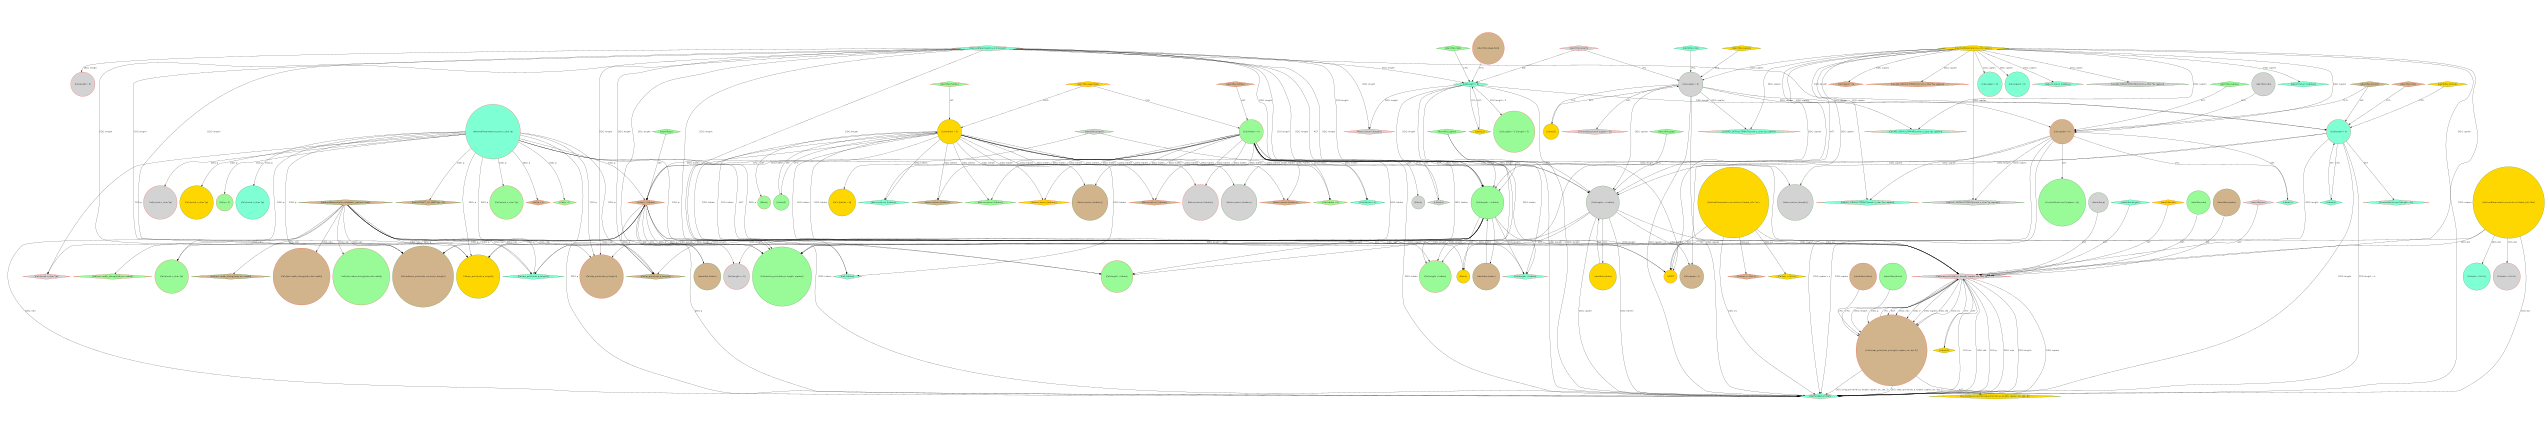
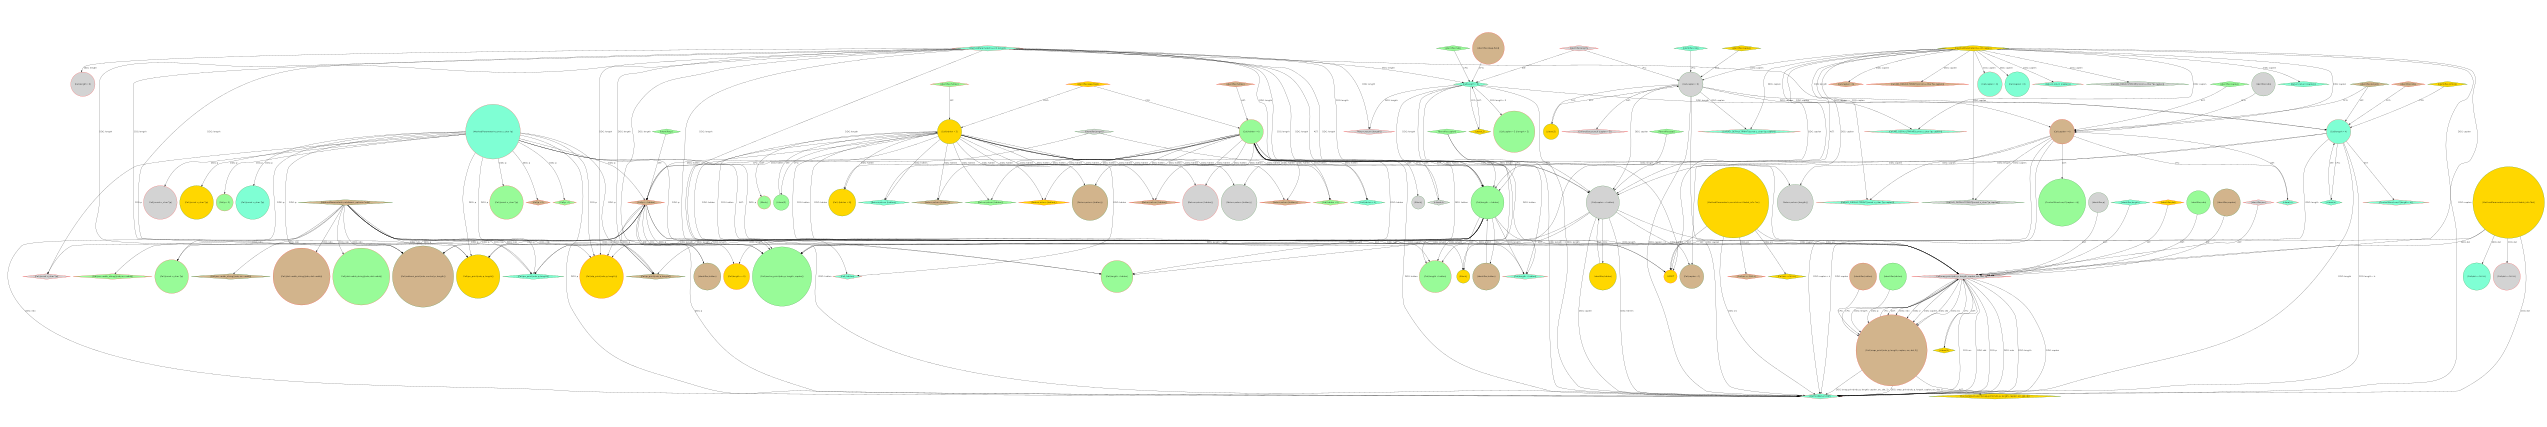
  digraph {
    fontname=Montserrat
    node [color=darkgreen fillcolor=tan fontname=Montserrat shape=diamond style=filled]
    edge [fontname=Montserrat]
    n1 [color=red fillcolor=lightgrey label="(Call,snap_print(ndo, p, length, caplen, src, dst, 2))"]
    n2 [color=red label="(Call,!snap_print(ndo, p, length, caplen, src, dst, 2))" shape=circle]
    n3 [color=red fillcolor=aquamarine label="(MethodReturn,RET)"]
    n4 [fillcolor=gold label="(Literal,2)"]
    n5 [fillcolor=gold label="(ControlStructure,if (!snap_print(ndo, p, length, caplen, src, dst, 2)))"]
    n6 [label="(MethodParameterIn,netdissect_options *ndo)"]
    n7 [color=red fillcolor=palegreen label="(Call,(dst->addr_string)(ndo, dst->addr))" shape=circle]
    n8 [color=red fillcolor=palegreen label="(Call,(src->addr_string)(ndo, src->addr))"]
    n9 [fillcolor=palegreen label="(Call,isoclns_print(ndo, p, length, caplen))" shape=circle]
    n10 [label="(Call,netbeui_print(ndo, control, p, length))" shape=circle]
-   n11 [color=red label="(Call,stp_print(ndo, p, length))" shape=circle]
+   n11 [color=red fillcolor=gold label="(Call,stp_print(ndo, p, length))" shape=circle]
    n12 [label="(Call,(src->addr_string)(ndo, src->addr))"]
    n13 [fillcolor=aquamarine label="(Call,ipx_print(ndo, p, length))"]
    n14 [color=red label="(Call,(dst->addr_string)(ndo, dst->addr))" shape=circle]
    n15 [fillcolor=gold label="(Call,ipx_print(ndo, p, length))" shape=circle]
    n16 [label="(Call,ip_print(ndo, p, length))"]
    n17 [color=red fillcolor=gold label=1000117 shape=circle]
    n18 [color=red label="(Call,p += hdrlen)"]
    n19 [color=red fillcolor=lightgrey label="(Call,(const u_char *)p)"]
    n20 [fillcolor=gold label="(Block,)" shape=circle]
    n21 [color=red fillcolor=palegreen label="(Call,(const u_char *)p)" shape=circle]
    n22 [label="(Identifier,hdrlen)" shape=circle]
    n23 [color=red fillcolor=palegreen label="(Call,hdrlen = 4)" shape=circle]
    n24 [fillcolor=palegreen label="(Call,length -= hdrlen)" shape=circle]
    n25 [fillcolor=lightgrey label="(Call,caplen -= hdrlen)" shape=circle]
    n26 [fillcolor=lightgrey label="(Block,)" shape=circle]
    n27 [fillcolor=aquamarine label="(Return,return (hdrlen);)"]
    n28 [color=red fillcolor=gold label="(Return,return (hdrlen);)"]
    n29 [color=red fillcolor=palegreen label="(Call,length + hdrlen)" shape=circle]
    n30 [fillcolor=palegreen label="(Return,return (hdrlen);)"]
    n31 [color=red fillcolor=aquamarine label="(Call,-hdrlen)"]
    n32 [color=red label="(Return,return (hdrlen);)"]
    n33 [color=red label="(Return,return (hdrlen);)"]
    n34 [fillcolor=gold label="(Call,-(hdrlen + 5))" shape=circle]
    n35 [label="(Return,return (hdrlen);)" shape=circle]
    n36 [label="(Return,return (hdrlen);)"]
    n37 [color=red fillcolor=lightgrey label="(Return,return (hdrlen);)" shape=circle]
    n38 [fillcolor=aquamarine label="(Call,hdrlen + 5)"]
    n39 [color=red fillcolor=palegreen label="(Call,length + hdrlen)" shape=circle]
    n40 [color=red fillcolor=aquamarine label="(Call,length + hdrlen)"]
    n41 [fillcolor=lightgrey label="(Return,return (hdrlen);)" shape=circle]
    n42 [color=red fillcolor=palegreen label="(Call,hdrlen + 5)"]
    n43 [fillcolor=lightgrey label="(Literal,4)"]
-   n44 [color=red fillcolor=lightgrey label="(Call,length == 0)" shape=circle]
+   n44 [color=red fillcolor=gold label="(Call,length == 0)" shape=circle]
    n45 [label="(Identifier,hdrlen)" shape=circle]
    n46 [fillcolor=gold label="(Identifier,hdrlen)" shape=circle]
    n47 [label="(Call,caplen < 1)" shape=circle]
    n48 [fillcolor=gold label="(Call,hdrlen = 3)" shape=circle]
    n49 [color=red fillcolor=palegreen label="(Block,)" shape=circle]
    n50 [fillcolor=palegreen label="(Literal,3)" shape=circle]
    n51 [color=red fillcolor=aquamarine label="(MethodParameterIn,const u_char *p)" shape=circle]
    n52 [color=red fillcolor=lightgrey label="(Call,(const u_char *)p)" shape=circle]
    n53 [fillcolor=gold label="(Call,(const u_char *)p)" shape=circle]
    n54 [color=red fillcolor=palegreen label="(Call,p + 2)" shape=circle]
    n55 [fillcolor=aquamarine label="(Call,(const u_char *)p)" shape=circle]
-   n56 [label="(Call,EXTRACT_LE_16BITS(p + 2))"]
    n57 [color=red fillcolor=palegreen label="(Call,(const u_char *)p)" shape=circle]
    n58 [color=red label="(Call,p + 2)"]
    n59 [color=red fillcolor=palegreen label="(Call,p + 1)"]
    n60 [fillcolor=aquamarine label="(Call,length < 3)"]
    n61 [color=red fillcolor=aquamarine label="(Call,length < 4)" shape=circle]
    n62 [fillcolor=gold label="(Literal,3)"]
    n63 [color=red fillcolor=palegreen label="(Call,caplen < 3 || length < 3)" shape=circle]
    n64 [color=red fillcolor=lightgrey label="(Return,return (length);)"]
    n65 [fillcolor=lightgrey label="(Return,return (length);)" shape=circle]
    n66 [color=red fillcolor=aquamarine label="(ControlStructure,if (length < 4))"]
    n67 [fillcolor=aquamarine label="(Literal,4)"]
    n68 [color=red fillcolor=aquamarine label="(MethodParameterIn,u_int length)"]
    n69 [color=red fillcolor=lightgrey label="(Call,length < 3)" shape=circle]
    n70 [fillcolor=lightgrey label="(Call,caplen < 3)" shape=circle]
    n71 [color=red label="(Call,caplen < 4)" shape=circle]
    n72 [color=red fillcolor=aquamarine label="(Call,ND_DEFAULTPRINT((const u_char *)p, caplen))"]
    n73 [fillcolor=gold label="(Literal,3)" shape=circle]
    n74 [color=red fillcolor=lightgrey label="(ControlStructure,if (caplen < 3))"]
    n75 [color=red fillcolor=aquamarine label="(Call,ND_DEFAULTPRINT((const u_char *)p, caplen))"]
    n76 [color=red fillcolor=aquamarine label="(Call,ND_DEFAULTPRINT((const u_char *)p, caplen))"]
    n77 [fillcolor=lightgrey label="(Call,ND_DEFAULTPRINT((const u_char *)p, caplen))"]
    n78 [fillcolor=palegreen label="(ControlStructure,if (caplen < 4))" shape=circle]
    n79 [color=red fillcolor=aquamarine label="(Literal,4)"]
    n80 [fillcolor=gold label="(MethodParameterIn,u_int caplen)"]
    n81 [color=red label="(Call,caplen < 3)"]
    n82 [color=red label="(Call,ND_DEFAULTPRINT((const u_char *)p, caplen))"]
    n83 [color=red fillcolor=aquamarine label="(Call,caplen > 0)" shape=circle]
    n84 [fillcolor=aquamarine label="(Call,caplen > 0)" shape=circle]
    n85 [color=red fillcolor=aquamarine label="(Return,return (caplen);)"]
    n86 [fillcolor=lightgrey label="(Call,ND_DEFAULTPRINT((const u_char *)p, caplen))"]
    n87 [fillcolor=aquamarine label="(Return,return (caplen);)"]
    n88 [fillcolor=gold label="(MethodParameterIn,const struct lladdr_info *src)" shape=circle]
    n89 [color=red label="(Call,src == NULL)"]
    n90 [fillcolor=gold label="(Call,src == NULL)"]
    n91 [fillcolor=gold label="(MethodParameterIn,const struct lladdr_info *dst)" shape=circle]
    n92 [fillcolor=aquamarine label="(Call,dst == NULL)" shape=circle]
    n93 [color=red fillcolor=lightgrey label="(Call,dst == NULL)" shape=circle]
    n94 [fillcolor=lightgrey label="(Identifier,p)" shape=circle]
    n95 [color=red label="(Identifier,ndo)"]
    n96 [color=red label="(Identifier,dsap_field)" shape=circle]
    n97 [fillcolor=aquamarine label="(Identifier,length)"]
    n98 [fillcolor=gold label="(Identifier,caplen)"]
    n99 [label="(Identifier,length)"]
    n100 [fillcolor=lightgrey label="(Identifier,ndo)" shape=circle]
    n101 [fillcolor=palegreen label="(Identifier,p)"]
    n102 [fillcolor=aquamarine label="(Identifier,ndo)"]
    n103 [color=red fillcolor=gold label="(Identifier,ssap_field)"]
    n104 [fillcolor=palegreen label="(Identifier,ssap)"]
    n105 [fillcolor=palegreen label="(Identifier,caplen)"]
    n106 [fillcolor=palegreen label="(Identifier,ndo)"]
    n107 [fillcolor=palegreen label="(Identifier,caplen)"]
    n108 [color=red fillcolor=palegreen label="(Identifier,hdrlen)"]
    n109 [fillcolor=gold label="(Identifier,control)"]
    n110 [color=red fillcolor=lightgrey label="(Identifier,length)"]
    n111 [color=red label="(Identifier,hdrlen)"]
    n112 [fillcolor=palegreen label="(Identifier,hdrlen)" shape=circle]
    n113 [fillcolor=lightgrey label="(Identifier,length)"]
    n114 [color=red fillcolor=gold label="(Identifier,dst)"]
    n115 [fillcolor=palegreen label="(Identifier,ndo)" shape=circle]
    n116 [color=red label="(Identifier,hdrlen)" shape=circle]
    n117 [label="(Identifier,caplen)" shape=circle]
    n118 [color=red fillcolor=lightgrey label="(Identifier,src)"]
    n1 -> n2 [label="AST: "]
    n1 -> n2 [label="DDG: ndo"]
    n1 -> n2 [label="DDG: 2"]
    n1 -> n2 [label="DDG: caplen"]
    n1 -> n2 [label="DDG: dst"]
    n1 -> n2 [label="DDG: src"]
    n1 -> n2 [label="DDG: length"]
    n1 -> n2 [label="DDG: p"]
    n1 -> n3 [label="DDG: src"]
    n1 -> n3 [label="DDG: dst"]
    n1 -> n3 [label="DDG: p"]
    n1 -> n3 [label="DDG: ndo"]
    n1 -> n3 [label="DDG: length"]
    n1 -> n3 [label="DDG: caplen"]
    n1 -> n4 [label="CFG: "]
    n2 -> n1 [label="CFG: "]
    n2 -> n3 [label="DDG: snap_print(ndo, p, length, caplen, src, dst, 2)"]
    n2 -> n3 [label="DDG: !snap_print(ndo, p, length, caplen, src, dst, 2)"]
    n2 -> n5 [label="AST: "]
    n4 -> n1 [label="AST: "]
    n6 -> n1 [label="DDG: ndo"]
    n6 -> n3 [label="DDG: ndo"]
    n6 -> n7 [label="DDG: ndo"]
    n6 -> n8 [label="DDG: ndo"]
    n6 -> n9 [label="DDG: ndo"]
    n6 -> n10 [label="DDG: ndo"]
    n6 -> n11 [label="DDG: ndo"]
    n6 -> n12 [label="DDG: ndo"]
    n6 -> n13 [label="DDG: ndo"]
    n6 -> n14 [label="DDG: ndo"]
    n6 -> n15 [label="DDG: ndo"]
    n6 -> n16 [label="DDG: ndo"]
    n6 -> n17 [label="AST: "]
    n18 -> n1 [label="DDG: p"]
    n18 -> n3 [label="DDG: p"]
    n18 -> n9 [label="DDG: p"]
    n18 -> n10 [label="DDG: p"]
-   n18 -> n31 [label="DDG: p"]
+   n18 -> n11 [label="DDG: p"]
    n18 -> n15 [label="DDG: p"]
    n18 -> n16 [label="DDG: p"]
    n18 -> n19 [label="DDG: p"]
    n18 -> n20 [label="AST: "]
    n18 -> n21 [label="DDG: p"]
    n18 -> n22 [label="CFG: "]
    n22 -> n18 [label="AST: "]
    n23 -> n3 [label="DDG: hdrlen"]
    n23 -> n18 [label="DDG: hdrlen"]
    n23 -> n24 [label="DDG: hdrlen"]
    n23 -> n25 [label="DDG: hdrlen"]
    n23 -> n26 [label="AST: "]
    n23 -> n27 [label="DDG: hdrlen"]
    n23 -> n28 [label="DDG: hdrlen"]
    n23 -> n29 [label="DDG: hdrlen"]
    n23 -> n30 [label="DDG: hdrlen"]
    n23 -> n31 [label="DDG: hdrlen"]
    n23 -> n32 [label="DDG: hdrlen"]
    n23 -> n33 [label="DDG: hdrlen"]
    n23 -> n34 [label="DDG: hdrlen"]
    n23 -> n35 [label="DDG: hdrlen"]
    n23 -> n36 [label="DDG: hdrlen"]
    n23 -> n37 [label="DDG: hdrlen"]
    n23 -> n38 [label="DDG: hdrlen"]
    n23 -> n39 [label="DDG: hdrlen"]
    n23 -> n40 [label="DDG: hdrlen"]
    n23 -> n41 [label="DDG: hdrlen"]
    n23 -> n42 [label="DDG: hdrlen"]
    n23 -> n43 [label="CFG: "]
    n24 -> n1 [label="DDG: length"]
    n24 -> n9 [label="DDG: length"]
    n24 -> n10 [label="DDG: length"]
    n24 -> n11 [label="DDG: length"]
    n24 -> n15 [label="DDG: length"]
    n24 -> n16 [label="DDG: length"]
    n24 -> n20 [label="AST: "]
    n24 -> n29 [label="DDG: length"]
    n24 -> n39 [label="DDG: length"]
    n24 -> n40 [label="DDG: length"]
    n24 -> n44 [label="DDG: length"]
    n24 -> n45 [label="CFG: "]
    n25 -> n1 [label="DDG: caplen"]
    n25 -> n3 [label="DDG: caplen"]
    n25 -> n3 [label="DDG: hdrlen"]
    n25 -> n9 [label="DDG: caplen"]
    n25 -> n20 [label="AST: "]
    n25 -> n46 [label="CFG: "]
    n25 -> n47 [label="DDG: caplen"]
    n43 -> n23 [label="AST: "]
    n45 -> n24 [label="AST: "]
    n46 -> n25 [label="AST: "]
    n48 -> n3 [label="DDG: hdrlen"]
    n48 -> n18 [label="DDG: hdrlen"]
    n48 -> n24 [label="DDG: hdrlen"]
    n48 -> n25 [label="DDG: hdrlen"]
    n48 -> n27 [label="DDG: hdrlen"]
    n48 -> n28 [label="DDG: hdrlen"]
    n48 -> n29 [label="DDG: hdrlen"]
    n48 -> n30 [label="DDG: hdrlen"]
    n48 -> n31 [label="DDG: hdrlen"]
    n48 -> n32 [label="DDG: hdrlen"]
    n48 -> n33 [label="DDG: hdrlen"]
+   n48 -> n34 [label="DDG: hdrlen"]
    n48 -> n35 [label="DDG: hdrlen"]
    n48 -> n36 [label="DDG: hdrlen"]
    n48 -> n37 [label="DDG: hdrlen"]
    n48 -> n38 [label="DDG: hdrlen"]
    n48 -> n39 [label="DDG: hdrlen"]
    n48 -> n40 [label="DDG: hdrlen"]
    n48 -> n41 [label="DDG: hdrlen"]
    n48 -> n42 [label="DDG: hdrlen"]
    n48 -> n49 [label="AST: "]
    n48 -> n50 [label="CFG: "]
    n50 -> n48 [label="AST: "]
    n51 -> n1 [label="DDG: p"]
    n51 -> n3 [label="DDG: p"]
    n51 -> n9 [label="DDG: p"]
    n51 -> n10 [label="DDG: p"]
    n51 -> n11 [label="DDG: p"]
    n51 -> n13 [label="DDG: p"]
    n51 -> n15 [label="DDG: p"]
    n51 -> n16 [label="DDG: p"]
    n51 -> n17 [label="AST: "]
    n51 -> n18 [label="DDG: p"]
    n51 -> n19 [label="DDG: p"]
    n51 -> n21 [label="DDG: p"]
    n51 -> n52 [label="DDG: p"]
    n51 -> n53 [label="DDG: p"]
    n51 -> n54 [label="DDG: p"]
    n51 -> n55 [label="DDG: p"]
-   n51 -> n56 [label="DDG: p"]
    n51 -> n57 [label="DDG: p"]
    n51 -> n58 [label="DDG: p"]
    n51 -> n59 [label="DDG: p"]
    n60 -> n3 [label="DDG: length"]
    n60 -> n3 [label="DDG: length < 3"]
    n60 -> n13 [label="DDG: length"]
    n60 -> n24 [label="DDG: length"]
    n60 -> n61 [label="DDG: length"]
    n60 -> n62 [label="CFG: "]
    n60 -> n63 [label="DDG: length < 3"]
    n60 -> n64 [label="DDG: length"]
    n61 -> n3 [label="DDG: length"]
    n61 -> n3 [label="DDG: length < 4"]
    n61 -> n13 [label="DDG: length"]
    n61 -> n24 [label="DDG: length"]
    n61 -> n65 [label="DDG: length"]
    n61 -> n66 [label="AST: "]
    n61 -> n67 [label="CFG: "]
    n62 -> n60 [label="AST: "]
    n67 -> n61 [label="AST: "]
    n68 -> n1 [label="DDG: length"]
    n68 -> n9 [label="DDG: length"]
    n68 -> n10 [label="DDG: length"]
    n68 -> n11 [label="DDG: length"]
    n68 -> n13 [label="DDG: length"]
    n68 -> n15 [label="DDG: length"]
    n68 -> n16 [label="DDG: length"]
    n68 -> n17 [label="AST: "]
    n68 -> n24 [label="DDG: length"]
    n68 -> n29 [label="DDG: length"]
    n68 -> n39 [label="DDG: length"]
    n68 -> n40 [label="DDG: length"]
    n68 -> n44 [label="DDG: length"]
    n68 -> n60 [label="DDG: length"]
    n68 -> n61 [label="DDG: length"]
    n68 -> n64 [label="DDG: length"]
    n68 -> n65 [label="DDG: length"]
    n68 -> n69 [label="DDG: length"]
    n70 -> n3 [label="DDG: caplen < 3"]
    n70 -> n3 [label="DDG: caplen"]
    n70 -> n25 [label="DDG: caplen"]
    n70 -> n71 [label="DDG: caplen"]
    n70 -> n72 [label="DDG: caplen"]
    n70 -> n73 [label="CFG: "]
    n70 -> n74 [label="AST: "]
    n70 -> n75 [label="DDG: caplen"]
    n71 -> n3 [label="DDG: caplen < 4"]
    n71 -> n3 [label="DDG: caplen"]
    n71 -> n25 [label="DDG: caplen"]
    n71 -> n76 [label="DDG: caplen"]
    n71 -> n77 [label="DDG: caplen"]
    n71 -> n78 [label="AST: "]
    n71 -> n79 [label="CFG: "]
    n73 -> n70 [label="AST: "]
    n79 -> n71 [label="AST: "]
    n80 -> n1 [label="DDG: caplen"]
    n80 -> n3 [label="DDG: caplen"]
    n80 -> n9 [label="DDG: caplen"]
    n80 -> n17 [label="AST: "]
    n80 -> n25 [label="DDG: caplen"]
    n80 -> n47 [label="DDG: caplen"]
    n80 -> n70 [label="DDG: caplen"]
    n80 -> n71 [label="DDG: caplen"]
    n80 -> n72 [label="DDG: caplen"]
    n80 -> n75 [label="DDG: caplen"]
    n80 -> n76 [label="DDG: caplen"]
    n80 -> n77 [label="DDG: caplen"]
    n80 -> n81 [label="DDG: caplen"]
    n80 -> n82 [label="DDG: caplen"]
    n80 -> n83 [label="DDG: caplen"]
    n80 -> n84 [label="DDG: caplen"]
    n80 -> n85 [label="DDG: caplen"]
    n80 -> n86 [label="DDG: caplen"]
    n80 -> n87 [label="DDG: caplen"]
    n88 -> n1 [label="DDG: src"]
    n88 -> n3 [label="DDG: src"]
    n88 -> n17 [label="AST: "]
    n88 -> n89 [label="DDG: src"]
    n88 -> n90 [label="DDG: src"]
    n91 -> n1 [label="DDG: dst"]
    n91 -> n3 [label="DDG: dst"]
    n91 -> n17 [label="AST: "]
    n91 -> n92 [label="DDG: dst"]
    n91 -> n93 [label="DDG: dst"]
    n94 -> n1 [label="AST: "]
    n95 -> n61 [label="CFG: "]
    n96 -> n60 [label="CFG: "]
    n97 -> n1 [label="AST: "]
    n98 -> n70 [label="AST: "]
    n99 -> n61 [label="AST: "]
    n99 -> n71 [label="CFG: "]
    n100 -> n71 [label="CFG: "]
    n101 -> n18 [label="AST: "]
    n102 -> n70 [label="CFG: "]
    n103 -> n23 [label="CFG: "]
    n103 -> n48 [label="DDG: "]
    n104 -> n25 [label="CFG: "]
    n105 -> n71 [label="AST: "]
    n106 -> n60 [label="CFG: "]
    n107 -> n24 [label="CFG: "]
    n107 -> n25 [label="AST: "]
    n108 -> n48 [label="AST: "]
    n109 -> n61 [label="CFG: "]
    n110 -> n60 [label="AST: "]
    n110 -> n70 [label="CFG: "]
    n111 -> n23 [label="AST: "]
    n112 -> n2 [label="CFG: "]
    n113 -> n18 [label="CFG: "]
    n113 -> n24 [label="AST: "]
    n114 -> n1 [label="AST: "]
    n115 -> n1 [label="AST: "]
    n116 -> n2 [label="CFG: "]
    n117 -> n1 [label="AST: "]
    n118 -> n1 [label="AST: "]
  }
